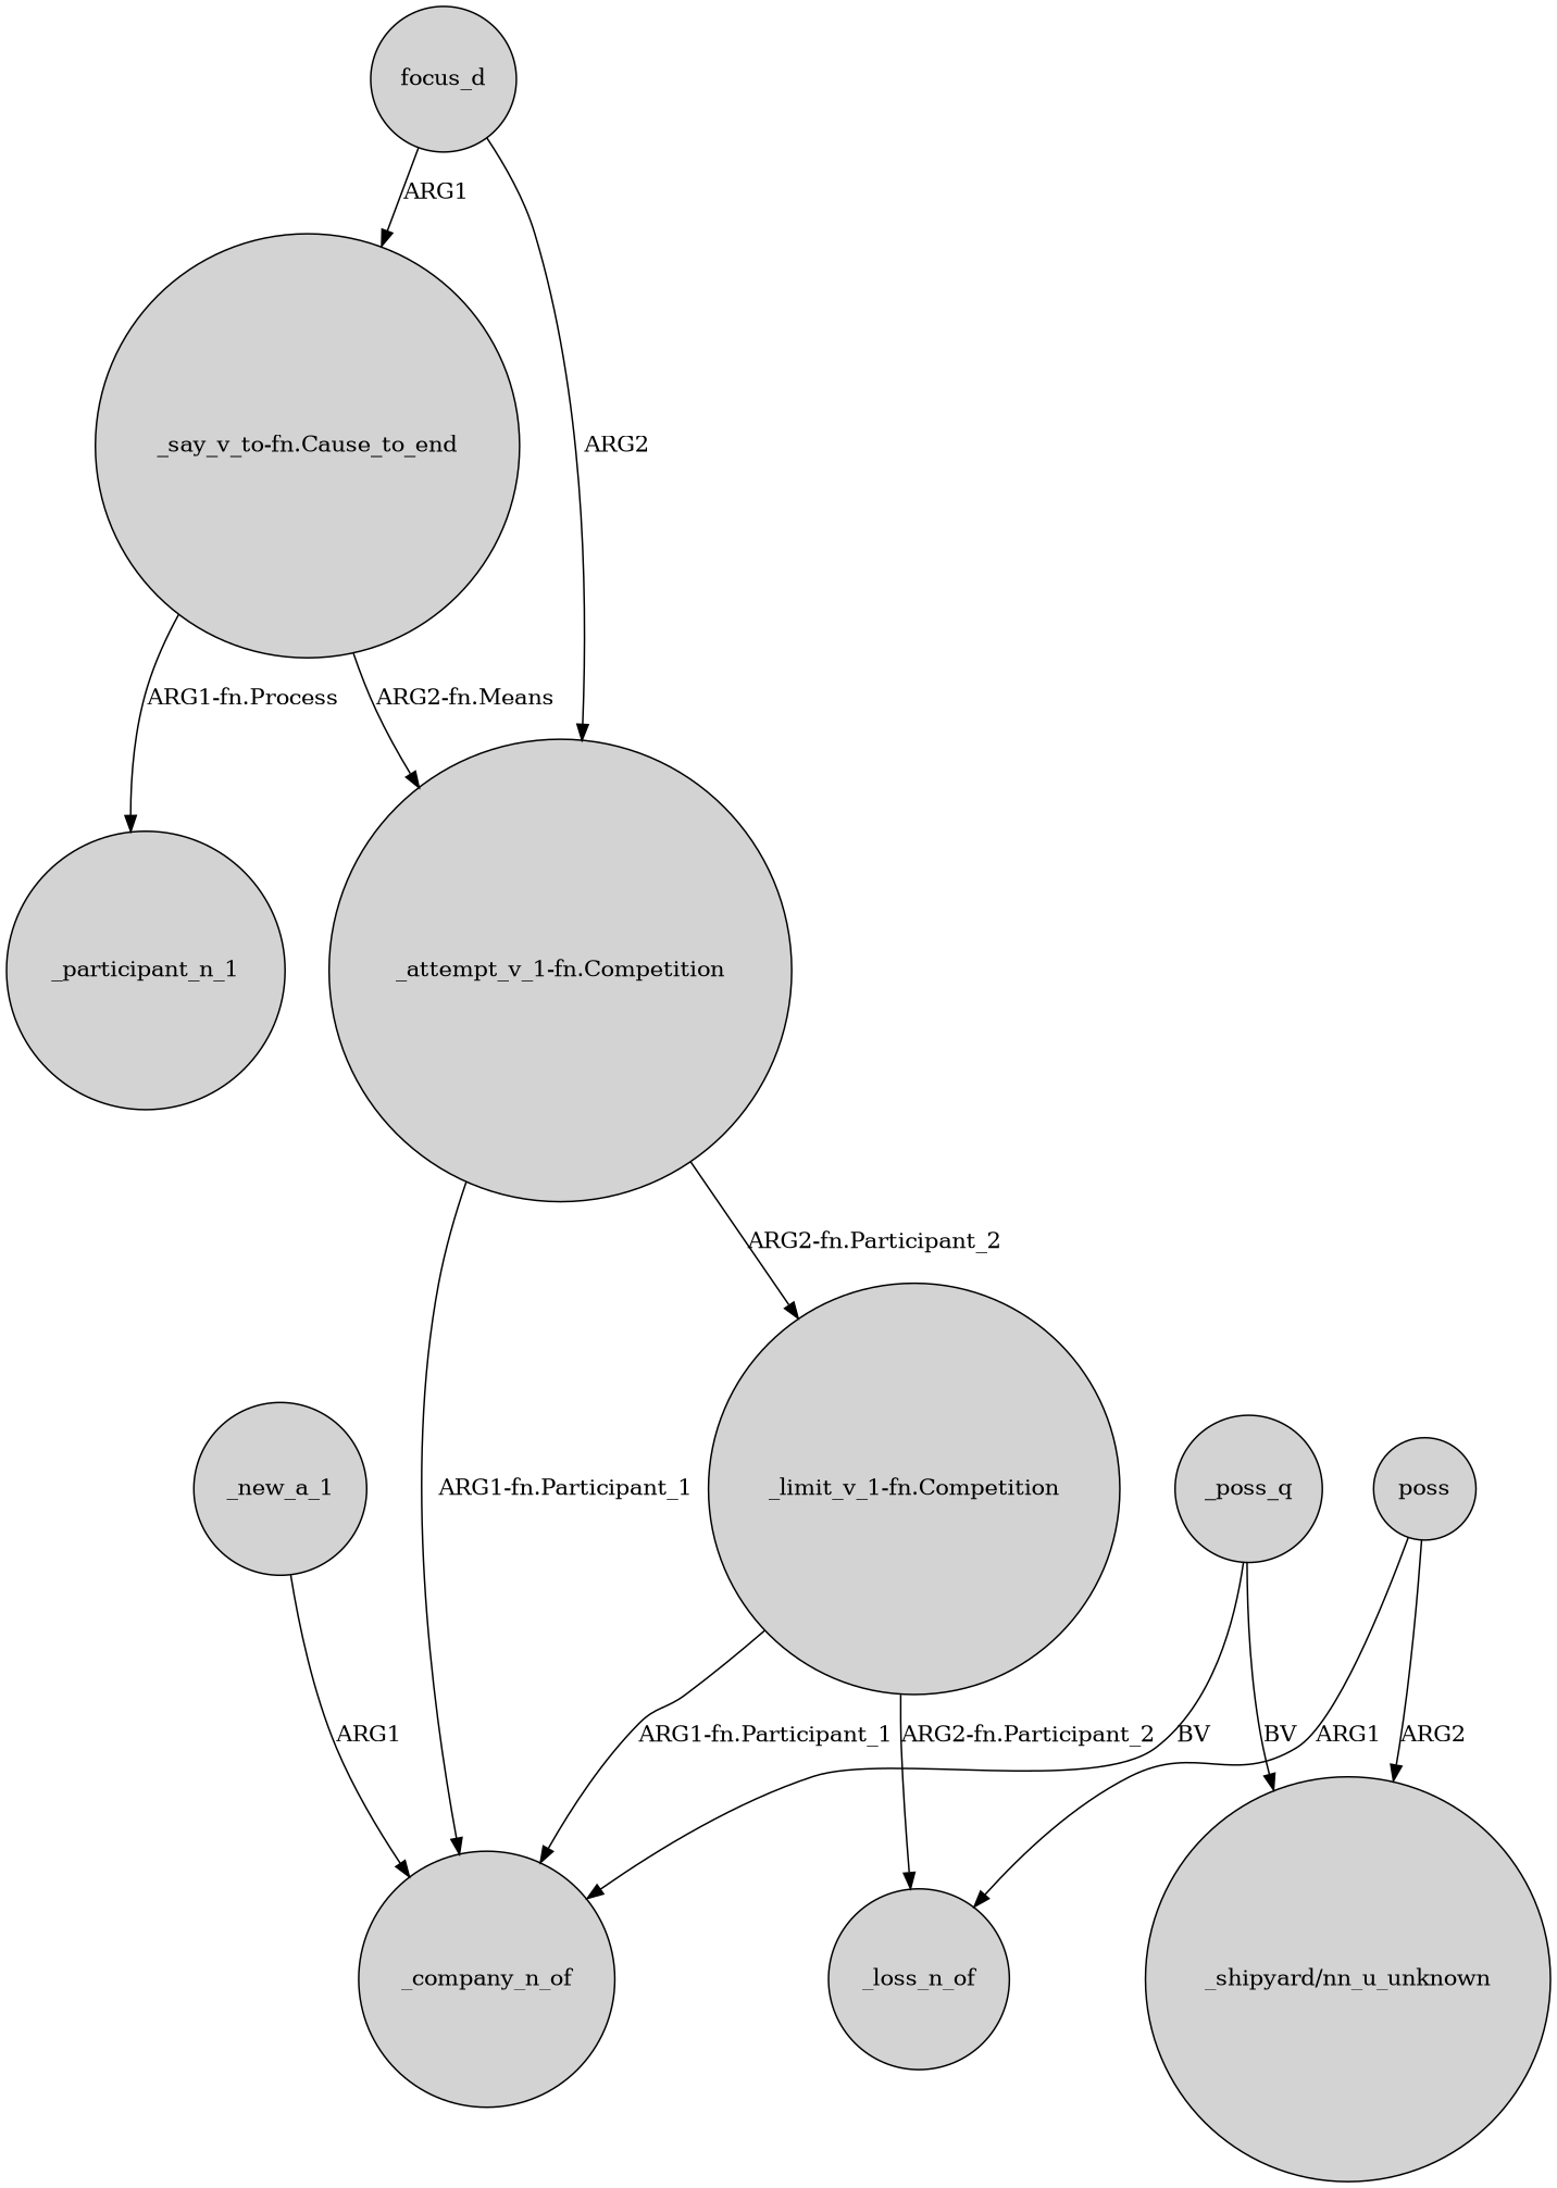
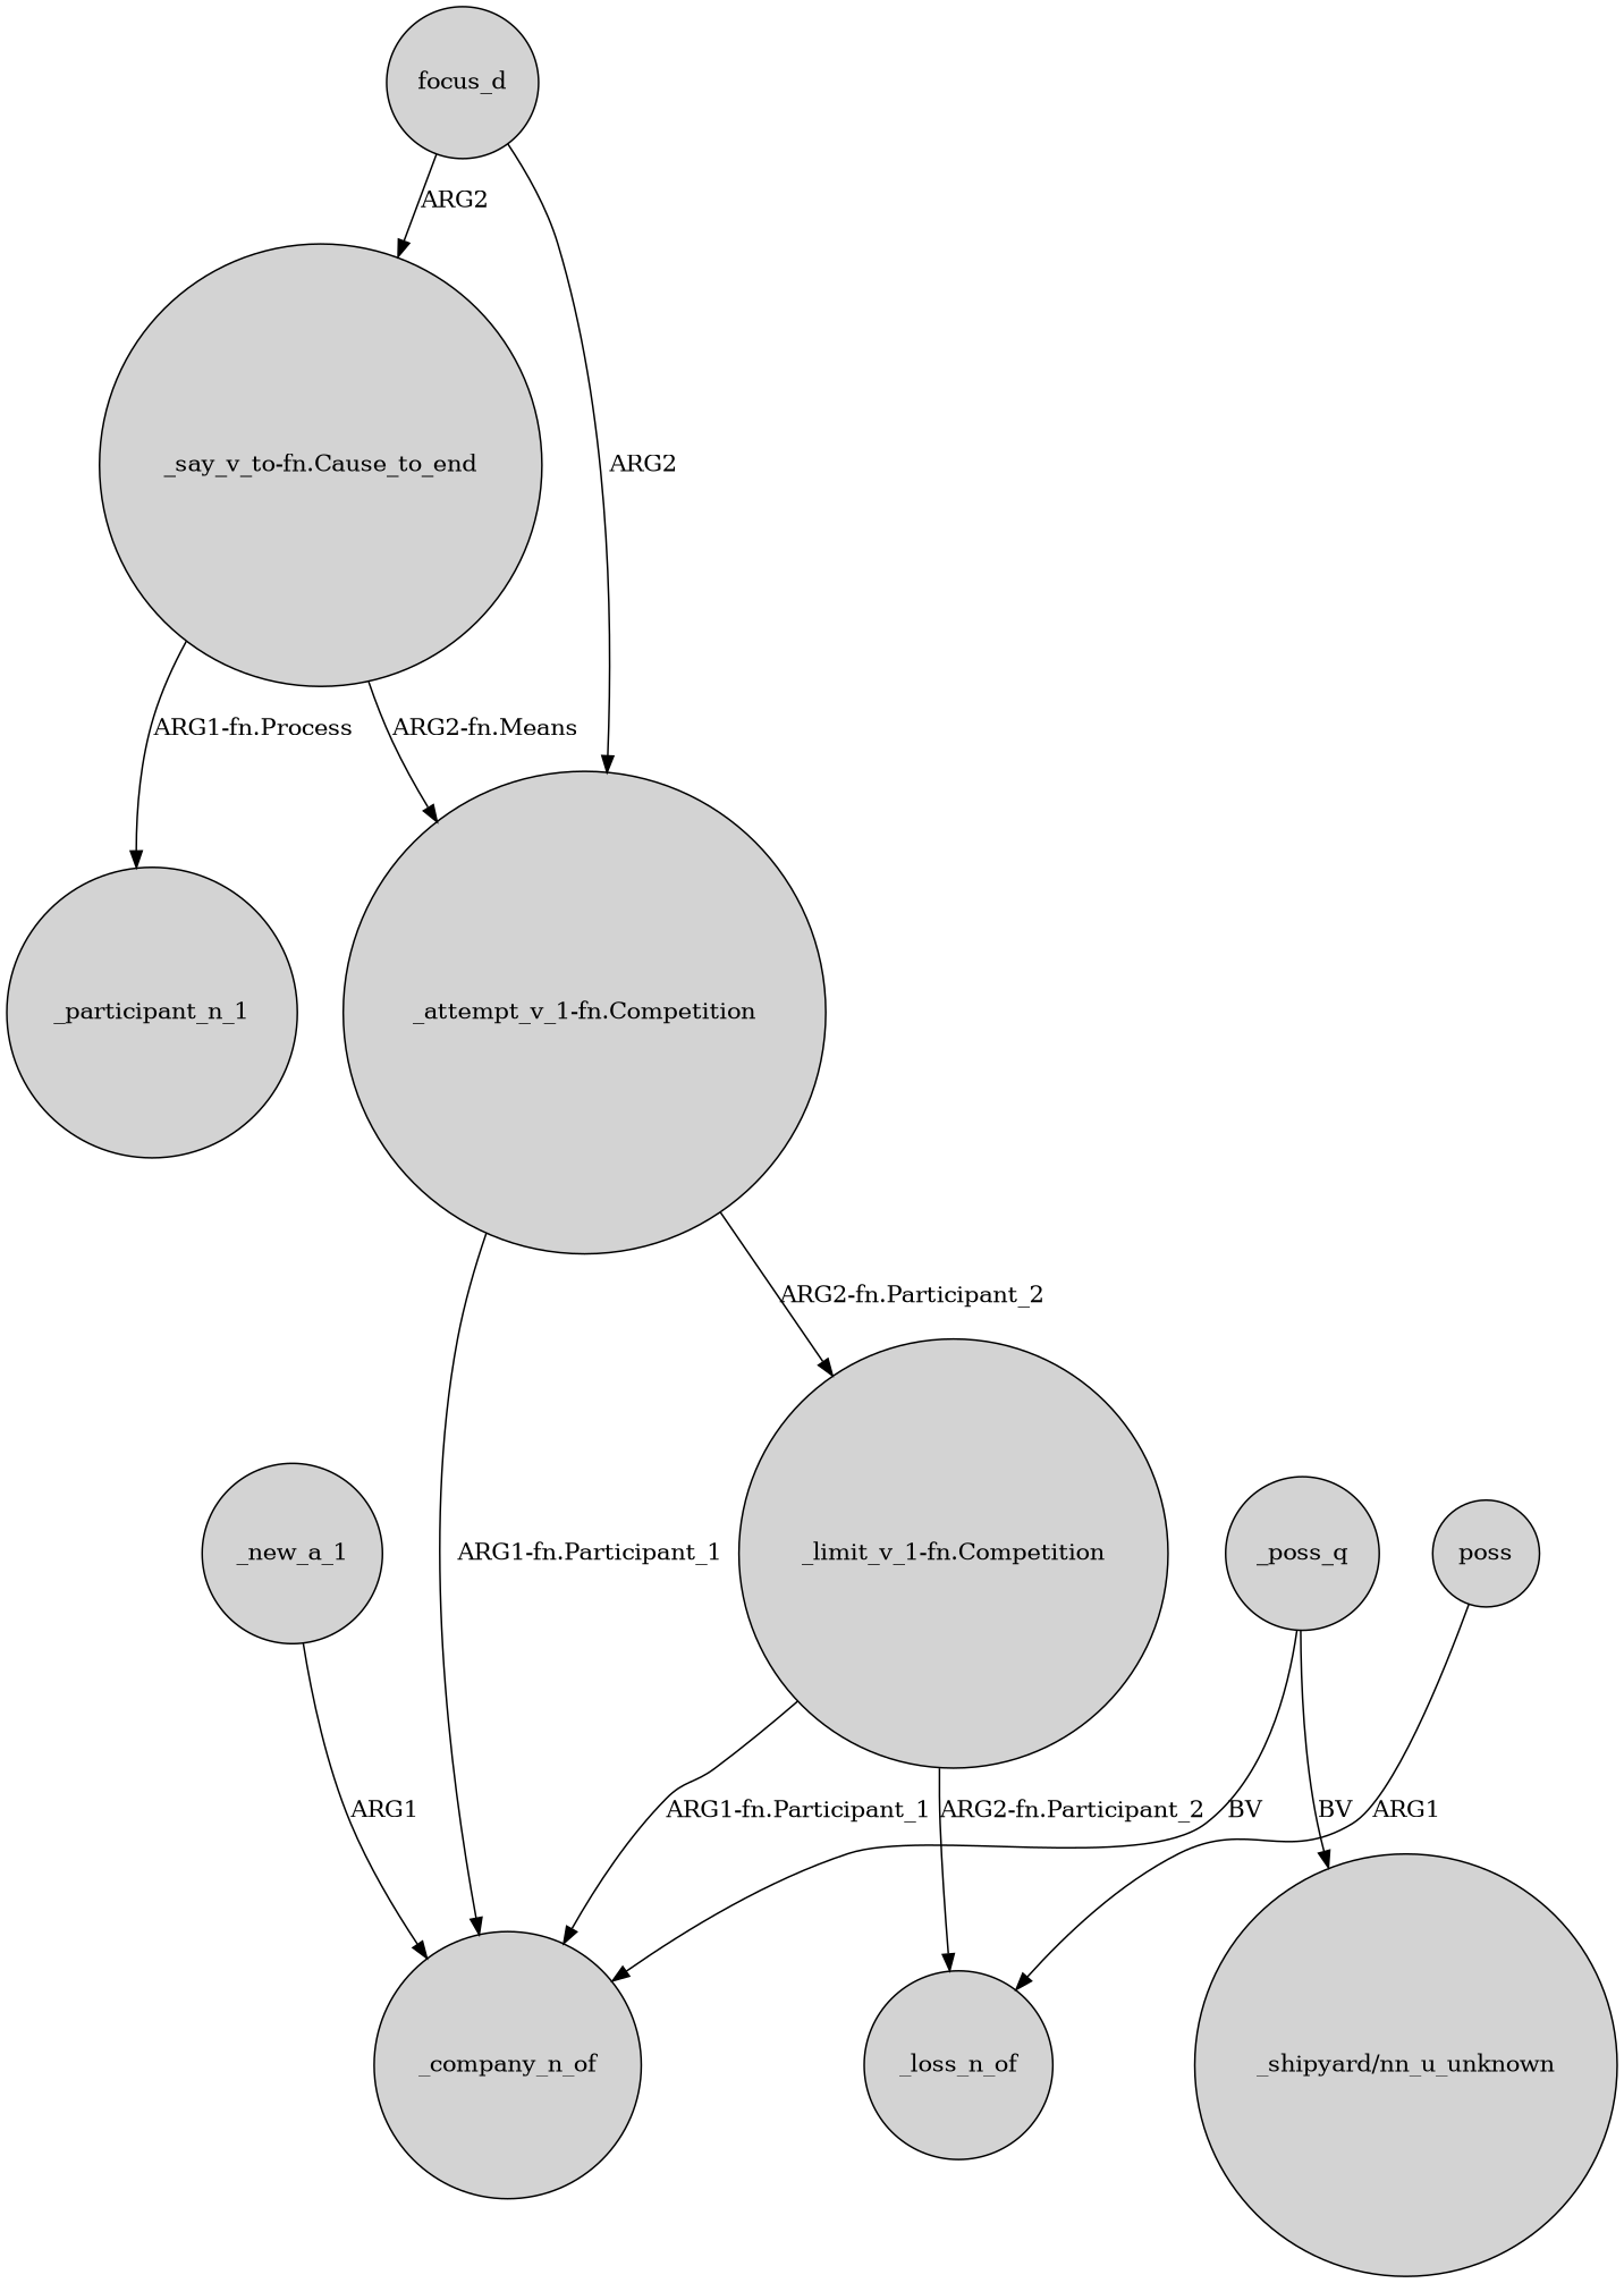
  digraph {
    node [shape=circle style=filled]
    _new_a_1
    _company_n_of
    "_limit_v_1-fn.Competition"
    _loss_n_of
    "_say_v_to-fn.Cause_to_end"
    _participant_n_1
    "_attempt_v_1-fn.Competition"
    poss
    "_shipyard/nn_u_unknown"
    n10 [label=_poss_q]
    focus_d
    _new_a_1 -> _company_n_of [label=ARG1]
    "_limit_v_1-fn.Competition" -> _company_n_of [label="ARG1-fn.Participant_1"]
    "_limit_v_1-fn.Competition" -> _loss_n_of [label="ARG2-fn.Participant_2"]
    "_say_v_to-fn.Cause_to_end" -> _participant_n_1 [label="ARG1-fn.Process"]
    "_say_v_to-fn.Cause_to_end" -> "_attempt_v_1-fn.Competition" [label="ARG2-fn.Means"]
    "_attempt_v_1-fn.Competition" -> _company_n_of [label="ARG1-fn.Participant_1"]
    "_attempt_v_1-fn.Competition" -> "_limit_v_1-fn.Competition" [label="ARG2-fn.Participant_2"]
    poss -> _loss_n_of [label=ARG1]
-   poss -> "_shipyard/nn_u_unknown" [label=ARG2]
    n10 -> _company_n_of [label=BV]
    n10 -> "_shipyard/nn_u_unknown" [label=BV]
-   focus_d -> "_say_v_to-fn.Cause_to_end" [label=ARG1]
+   focus_d -> "_say_v_to-fn.Cause_to_end" [label=ARG2]
    focus_d -> "_attempt_v_1-fn.Competition" [label=ARG2]
  }
